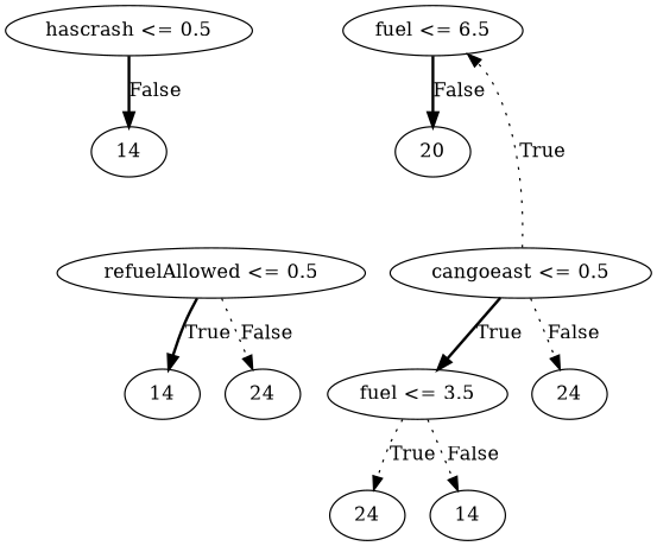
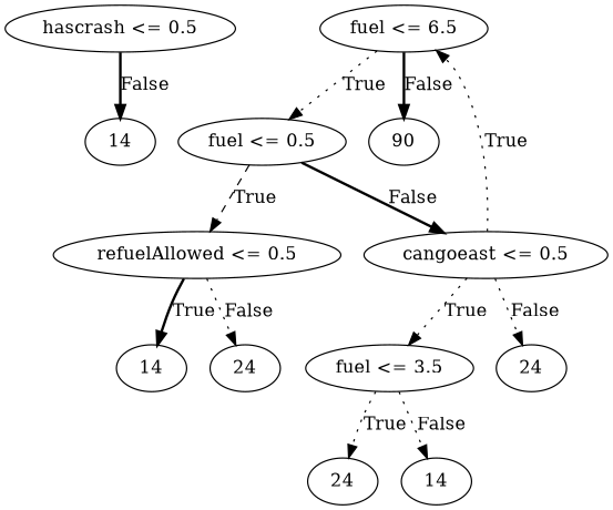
  digraph {
    edge [style=dotted]
    n1 [label="hascrash <= 0.5"]
    n2 [label=14]
    n3 [label="fuel <= 6.5"]
-   n5 [label=20]
+   n4 [label="fuel <= 0.5"]
+   n5 [label=90]
    n6 [label="refuelAllowed <= 0.5"]
    n7 [label="cangoeast <= 0.5"]
    n8 [label=14]
    n9 [label=24]
    n10 [label="fuel <= 3.5"]
    n11 [label=24]
    n12 [label=24]
    n13 [label=14]
    n1 -> n2 [label=False style=bold]
+   n3 -> n4 [label=True]
    n3 -> n5 [label=False style=bold]
+   n4 -> n6 [label=True style=dashed]
+   n4 -> n7 [label=False style=bold]
    n6 -> n8 [label=True style=bold]
    n6 -> n9 [label=False]
    n7 -> n3 [label=True]
-   n7 -> n10 [label=True style=bold]
+   n7 -> n10 [label=True]
    n7 -> n11 [label=False]
    n10 -> n12 [label=True]
    n10 -> n13 [label=False]
  }
